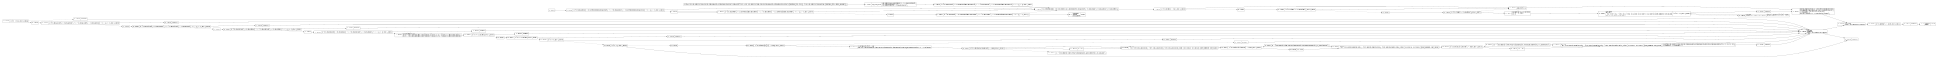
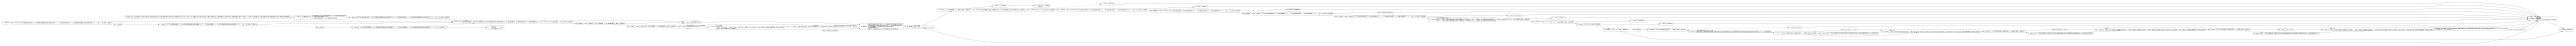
  digraph {
    fontname="Courier Prime"
    rankdir=LR
    node [fontname="Courier Prime" shape=record]
    edge [fontname="Courier Prime"]
    n1 [label="{0\:\ 0x0000|MTH_ENTER_BLOCK\l|org.osmdroid.util.BoundingBox r0 = r14.getBoundingBox()\lr13.startBoundingBox = r0\lr13.startProjection = r14.getProjection()\l}"]
    n2 [label="{1\:\ 0x0018|if ((r0.getLatNorth() \> r13.prevBoundingBox.getLatNorth() ? 1 : (r0.getLatNorth() == r13.prevBoundingBox.getLatNorth() ? 0 : \-1)) != 0) goto L_0x0044\l}"]
    n3 [label="{8\:\ 0x0044|r13.prevBoundingBox = new org.osmdroid.util.BoundingBox(r0.getLatNorth(), r0.getLonEast(), r0.getLatSouth(), r0.getLonWest())\l}"]
    n4 [label="{2\:\ 0x001a}"]
    n5 [label="{3\:\ 0x0026|if ((r0.getLatSouth() \> r13.prevBoundingBox.getLatSouth() ? 1 : (r0.getLatSouth() == r13.prevBoundingBox.getLatSouth() ? 0 : \-1)) != 0) goto L_0x0044\l}"]
    n6 [label="{9\:\ 0x005f|if (r13.gridBool == null) goto L_0x0080\l}"]
    n7 [label="{4\:\ 0x0028}"]
    n8 [label="{5\:\ 0x0034|if ((r0.getLonWest() \> r13.prevBoundingBox.getLonWest() ? 1 : (r0.getLonWest() == r13.prevBoundingBox.getLonWest() ? 0 : \-1)) != 0) goto L_0x0044\l}"]
    n9 [label="{6\:\ 0x0036}"]
    n10 [label="{7\:\ 0x0042|if ((r0.getLonEast() \> r13.prevBoundingBox.getLonEast() ? 1 : (r0.getLonEast() == r13.prevBoundingBox.getLonEast() ? 0 : \-1)) == 0) goto L_?\l}"]
    n11 [label="{66\:\ ?|SYNTHETIC\lRETURN\lORIG_RETURN\l|return\l}"]
    n12 [label="{10\:\ 0x0061}"]
    n13 [label="{17\:\ 0x0080|updateGrid(r14)\l}"]
    n14 [label="{11\:\ 0x0067|if (r13.viewHei != r14.getHeight()) goto L_0x0080\l}"]
    n15 [label="{18\:\ 0x0083|android.graphics.Point r1 = new android.graphics.Point()\lorg.osmdroid.views.Projection r14 = r14.getProjection()\lr13.gridIndex = new java.util.ArrayList()\lr13.numLabels = 0\ljava.util.Iterator r2 = r13.mPointList.iterator()\l}"]
    n16 [label="{12\:\ 0x0069}"]
    n17 [label="{13\:\ 0x006f|if (r13.viewWid == r14.getWidth()) goto L_0x0072\l}"]
    n18 [label="{14\:\ 0x0072|boolean[][] r1 = r13.gridBool\lint r3 = r1.length\lr4 = 0\l}"]
    n19 [label="{15\:\ 0x0076|LOOP_START\lPHI: r4 \l  PHI: (r4v17 int) = (r4v16 int), (r4v18 int) binds: [B:14:0x0072, B:16:0x0078] A[DONT_GENERATE, DONT_INLINE]\lLOOP:0: B:15:0x0076\-\>B:16:0x0078\l|if (r4 \>= r3) goto L_0x0083\l}"]
    n20 [label="{16\:\ 0x0078|LOOP_END\lLOOP:0: B:15:0x0076\-\>B:16:0x0078\l|java.util.Arrays.fill(r1[r4], false)\lint r4 = r4 + 1\l}"]
    n21 [label="{52\:\ 0x0083|SYNTHETIC\l}"]
    n22 [label="{19\:\ 0x009b|LOOP_START\lLOOP:1: B:19:0x009b\-\>B:53:0x009b\l}"]
    n23 [label="{20\:\ 0x009f|if (r2.hasNext() == false) goto L_0x0161\l}"]
+   n24 [label="{21\:\ 0x00a1|org.osmdroid.api.IGeoPoint r3 = (org.osmdroid.api.IGeoPoint) r2.next()\l}"]
    n25 [label="{54\:\ 0x0161|SYNTHETIC\l}"]
    n26 [label="{22\:\ 0x00a7|if (r3 != null) goto L_0x00aa\l}"]
    n27 [label="{67\:\ ?|SYNTHETIC\lRETURN\l|return\l}"]
    n28 [label="{23\:\ 0x00aa}"]
    n29 [label="{55\:\ 0x009b|SYNTHETIC\l}"]
    n30 [label="{24\:\ 0x00b4|if ((r3.getLatitude() \> r0.getLatSouth() ? 1 : (r3.getLatitude() == r0.getLatSouth() ? 0 : \-1)) \<= 0) goto L_0x009b\l}"]
    n31 [label="{53\:\ 0x009b|LOOP_END\lSYNTHETIC\lLOOP:1: B:19:0x009b\-\>B:53:0x009b\l}"]
    n32 [label="{25\:\ 0x00b6}"]
    n33 [label="{56\:\ 0x009b|SYNTHETIC\l}"]
    n34 [label="{26\:\ 0x00c0|if ((r3.getLatitude() \> r0.getLatNorth() ? 1 : (r3.getLatitude() == r0.getLatNorth() ? 0 : \-1)) \>= 0) goto L_0x009b\l}"]
    n35 [label="{27\:\ 0x00c2}"]
    n36 [label="{57\:\ 0x009b|SYNTHETIC\l}"]
    n37 [label="{28\:\ 0x00cc|if ((r3.getLongitude() \> r0.getLonWest() ? 1 : (r3.getLongitude() == r0.getLonWest() ? 0 : \-1)) \<= 0) goto L_0x009b\l}"]
    n38 [label="{29\:\ 0x00ce}"]
    n39 [label="{58\:\ 0x009b|SYNTHETIC\l}"]
    n40 [label="{30\:\ 0x00d8|if ((r3.getLongitude() \> r0.getLonEast() ? 1 : (r3.getLongitude() == r0.getLonEast() ? 0 : \-1)) \>= 0) goto L_0x009b\l}"]
    n41 [label="{31\:\ 0x00da|r14.toPixels(r3, r1)\lint r4 = (int) java.lang.Math.floor((double) (((float) r1.x) \/ ((float) r13.mStyle.mCellSize)))\lint r5 = (int) java.lang.Math.floor((double) (((float) r1.y) \/ ((float) r13.mStyle.mCellSize)))\l}"]
    n42 [label="{59\:\ 0x009b|SYNTHETIC\l}"]
    n43 [label="{32\:\ 0x00fd|if (r4 \>= r13.gridWid) goto L_0x009b\l}"]
    n44 [label="{33\:\ 0x00ff}"]
    n45 [label="{60\:\ 0x009b|SYNTHETIC\l}"]
    n46 [label="{34\:\ 0x0101|if (r5 \>= r13.gridHei) goto L_0x009b\l}"]
    n47 [label="{35\:\ 0x0103|if (r4 \< 0) goto L_0x009b\l}"]
    n48 [label="{61\:\ 0x009b|SYNTHETIC\l}"]
    n49 [label="{36\:\ 0x0105|if (r5 \< 0) goto L_0x009b\l}"]
    n50 [label="{62\:\ 0x009b|SYNTHETIC\l}"]
    n51 [label="{37\:\ 0x0107}"]
    n52 [label="{63\:\ 0x009b|SYNTHETIC\l}"]
    n53 [label="{38\:\ 0x010d|if (r13.gridBool[r4][r5] == false) goto L_0x0110\l}"]
    n54 [label="{39\:\ 0x0110|r13.gridBool[r4][r5] = true\ljava.util.List\<org.osmdroid.views.overlay.simplefastpoint.SimpleFastPointOverlay$StyledLabelledPoint\> r4 = r13.gridIndex\l}"]
    n55 [label="{64\:\ 0x009b|SYNTHETIC\l}"]
    n56 [label="{40\:\ 0x0122|if (r13.mPointList.isLabelled() == false) goto L_0x012d\l}"]
    n57 [label="{41\:\ 0x0124|r8 = ((org.osmdroid.views.overlay.simplefastpoint.LabelledGeoPoint) r3).getLabel()\l}"]
    n58 [label="{42\:\ 0x012d|r8 = null\l}"]
    n59 [label="{43\:\ 0x012e|PHI: r8 \l  PHI: (r8v0 java.lang.String) = (r8v1 java.lang.String), (r8v2 java.lang.String) binds: [B:42:0x012d, B:41:0x0124] A[DONT_GENERATE, DONT_INLINE]\l}"]
    n60 [label="{44\:\ 0x0134|if (r13.mPointList.isStyled() == false) goto L_0x013f\l}"]
    n61 [label="{45\:\ 0x0136|r9 = ((org.osmdroid.views.overlay.simplefastpoint.StyledLabelledGeoPoint) r3).getPointStyle()\l}"]
    n62 [label="{46\:\ 0x013f|r9 = null\l}"]
    n63 [label="{47\:\ 0x0140|PHI: r9 \l  PHI: (r9v1 android.graphics.Paint) = (r9v2 android.graphics.Paint), (r9v3 android.graphics.Paint) binds: [B:46:0x013f, B:45:0x0136] A[DONT_GENERATE, DONT_INLINE]\l}"]
    n64 [label="{48\:\ 0x0146|if (r13.mPointList.isStyled() == false) goto L_0x0150\l}"]
    n65 [label="{49\:\ 0x0148|r10 = ((org.osmdroid.views.overlay.simplefastpoint.StyledLabelledGeoPoint) r3).getTextStyle()\l}"]
    n66 [label="{50\:\ 0x0150|r10 = null\l}"]
    n67 [label="{51\:\ 0x0151|PHI: r10 \l  PHI: (r10v0 android.graphics.Paint) = (r10v1 android.graphics.Paint), (r10v2 android.graphics.Paint) binds: [B:50:0x0150, B:49:0x0148] A[DONT_GENERATE, DONT_INLINE]\l|r4.add(new org.osmdroid.views.overlay.simplefastpoint.SimpleFastPointOverlay.StyledLabelledPoint(r13, r1, r8, r9, r10))\lr13.numLabels = r13.numLabels + 1\l}"]
    n68 [label="{65\:\ 0x009b|SYNTHETIC\l}"]
    n69 [label="{private void org.osmdroid.views.overlay.simplefastpoint.SimpleFastPointOverlay.computeGrid((r13v0 'this' org.osmdroid.views.overlay.simplefastpoint.SimpleFastPointOverlay A[IMMUTABLE_TYPE, THIS]), (r14v0 org.osmdroid.views.MapView A[IMMUTABLE_TYPE, METHOD_ARGUMENT])) }"]
    n1 -> n2
    n2 -> n3
    n3 -> n6
    n4 -> n5
    n5 -> n3
    n5 -> n7 [style=dashed]
    n6 -> n12 [style=dashed]
    n6 -> n13
    n7 -> n8
    n8 -> n3
    n8 -> n9 [style=dashed]
    n9 -> n10
    n10 -> n3 [style=dashed]
    n10 -> n11
    n12 -> n14
    n13 -> n15
    n14 -> n13
    n14 -> n16 [style=dashed]
    n15 -> n22
    n16 -> n17
    n17 -> n13 [style=dashed]
    n17 -> n18
    n18 -> n19
    n19 -> n20 [style=dashed]
    n19 -> n21
    n20 -> n19
    n21 -> n15
    n22 -> n23
+   n23 -> n24 [style=dashed]
    n23 -> n25
+   n24 -> n26
    n25 -> n27
    n26 -> n28
    n26 -> n29 [style=dashed]
    n28 -> n30
    n29 -> n31
    n30 -> n32 [style=dashed]
    n30 -> n33
    n31 -> n22
    n31 -> n52
    n32 -> n34
    n33 -> n31
    n34 -> n35 [style=dashed]
    n34 -> n36
    n35 -> n37
    n36 -> n31
    n37 -> n38 [style=dashed]
    n37 -> n39
    n38 -> n40
    n39 -> n31
    n40 -> n41 [style=dashed]
    n40 -> n42
    n41 -> n43
    n42 -> n31
    n43 -> n44 [style=dashed]
    n43 -> n45
    n44 -> n46
    n45 -> n31
    n46 -> n47 [style=dashed]
    n46 -> n48
    n47 -> n49 [style=dashed]
    n47 -> n50
    n48 -> n31
    n49 -> n51 [style=dashed]
    n49 -> n52
    n50 -> n31
    n51 -> n53
    n53 -> n54
    n53 -> n55 [style=dashed]
    n54 -> n56
    n55 -> n31
    n56 -> n57 [style=dashed]
    n56 -> n58
    n56 -> n59
    n58 -> n59
    n59 -> n60
    n60 -> n61 [style=dashed]
    n60 -> n62
    n61 -> n63
    n62 -> n63
    n63 -> n64
    n64 -> n65 [style=dashed]
    n64 -> n66
    n65 -> n67
    n66 -> n67
    n67 -> n68
    n68 -> n31
    n69 -> n1
  }
